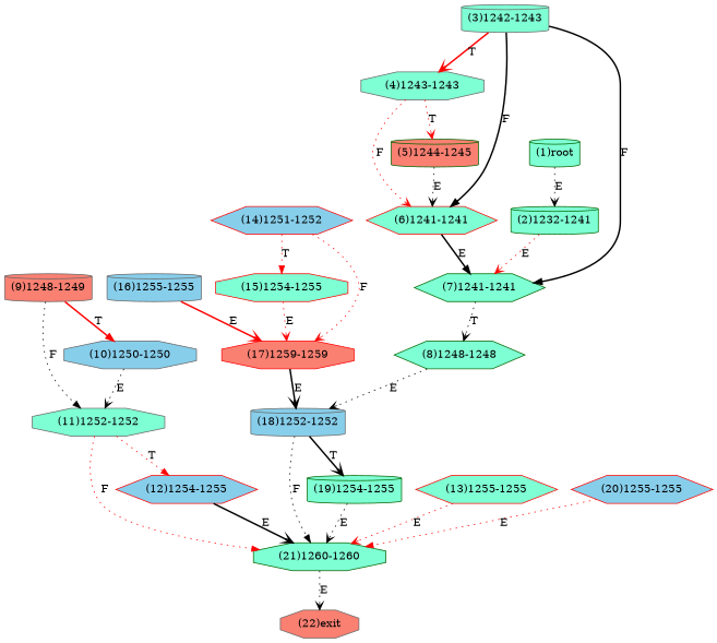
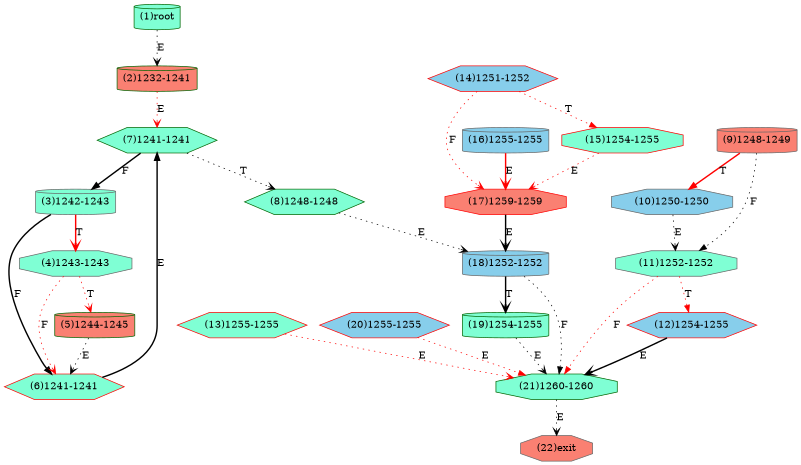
  digraph {
    node [color=gray40 fillcolor=aquamarine shape=cylinder style=filled]
    edge [arrowhead=vee color=black style=dotted]
    n1 [color=darkgreen label="(1)root"]
-   n2 [color=darkgreen label="(2)1232-1241"]
+   n2 [color=darkgreen fillcolor=salmon label="(2)1232-1241"]
    n3 [color=darkgreen label="(7)1241-1241" shape=hexagon]
    n4 [label="(3)1242-1243"]
    n5 [color=darkgreen label="(8)1248-1248" shape=hexagon]
    n6 [label="(4)1243-1243" shape=octagon]
    n7 [color=red label="(6)1241-1241" shape=hexagon]
    n8 [color=darkgreen fillcolor=salmon label="(5)1244-1245"]
    n9 [fillcolor=skyblue label="(18)1252-1252"]
    n10 [color=darkgreen label="(21)1260-1260" shape=octagon]
    n11 [color=darkgreen label="(19)1254-1255"]
    n12 [fillcolor=salmon label="(9)1248-1249"]
    n13 [fillcolor=skyblue label="(10)1250-1250" shape=octagon]
    n14 [label="(11)1252-1252" shape=octagon]
    n15 [color=red fillcolor=skyblue label="(12)1254-1255" shape=hexagon]
    n16 [fillcolor=salmon label="(22)exit" shape=octagon]
    n17 [color=red label="(13)1255-1255" shape=hexagon]
    n18 [color=red fillcolor=skyblue label="(14)1251-1252" shape=hexagon]
    n19 [color=red label="(15)1254-1255" shape=octagon]
    n20 [color=red fillcolor=salmon label="(17)1259-1259" shape=octagon]
    n21 [fillcolor=skyblue label="(16)1255-1255"]
    n22 [color=red fillcolor=skyblue label="(20)1255-1255" shape=hexagon]
    n1 -> n2 [label=E]
    n2 -> n3 [color=red label=E]
-   n4 -> n3 [arrowhead=normal label=F style=bold]
+   n3 -> n4 [arrowhead=normal label=F style=bold]
    n3 -> n5 [label=T]
    n4 -> n6 [color=red label=T style=bold]
    n4 -> n7 [arrowhead=normal label=F style=bold]
    n5 -> n9 [label=E]
    n6 -> n7 [color=red label=F]
    n6 -> n8 [color=red label=T]
    n7 -> n3 [arrowhead=normal label=E style=bold]
    n8 -> n7 [label=E]
    n9 -> n10 [arrowhead=normal label=F]
    n9 -> n11 [label=T style=bold]
    n10 -> n16 [label=E]
    n11 -> n10 [label=E]
    n12 -> n13 [arrowhead=normal color=red label=T style=bold]
    n12 -> n14 [arrowhead=normal label=F]
    n13 -> n14 [label=E]
    n14 -> n10 [arrowhead=normal color=red label=F]
    n14 -> n15 [arrowhead=normal color=red label=T]
    n15 -> n10 [label=E style=bold]
    n17 -> n10 [color=red label=E]
    n18 -> n19 [arrowhead=normal color=red label=T]
    n18 -> n20 [color=red label=F]
    n19 -> n20 [color=red label=E]
    n20 -> n9 [label=E style=bold]
    n21 -> n20 [color=red label=E style=bold]
    n22 -> n10 [arrowhead=normal color=red label=E]
  }
